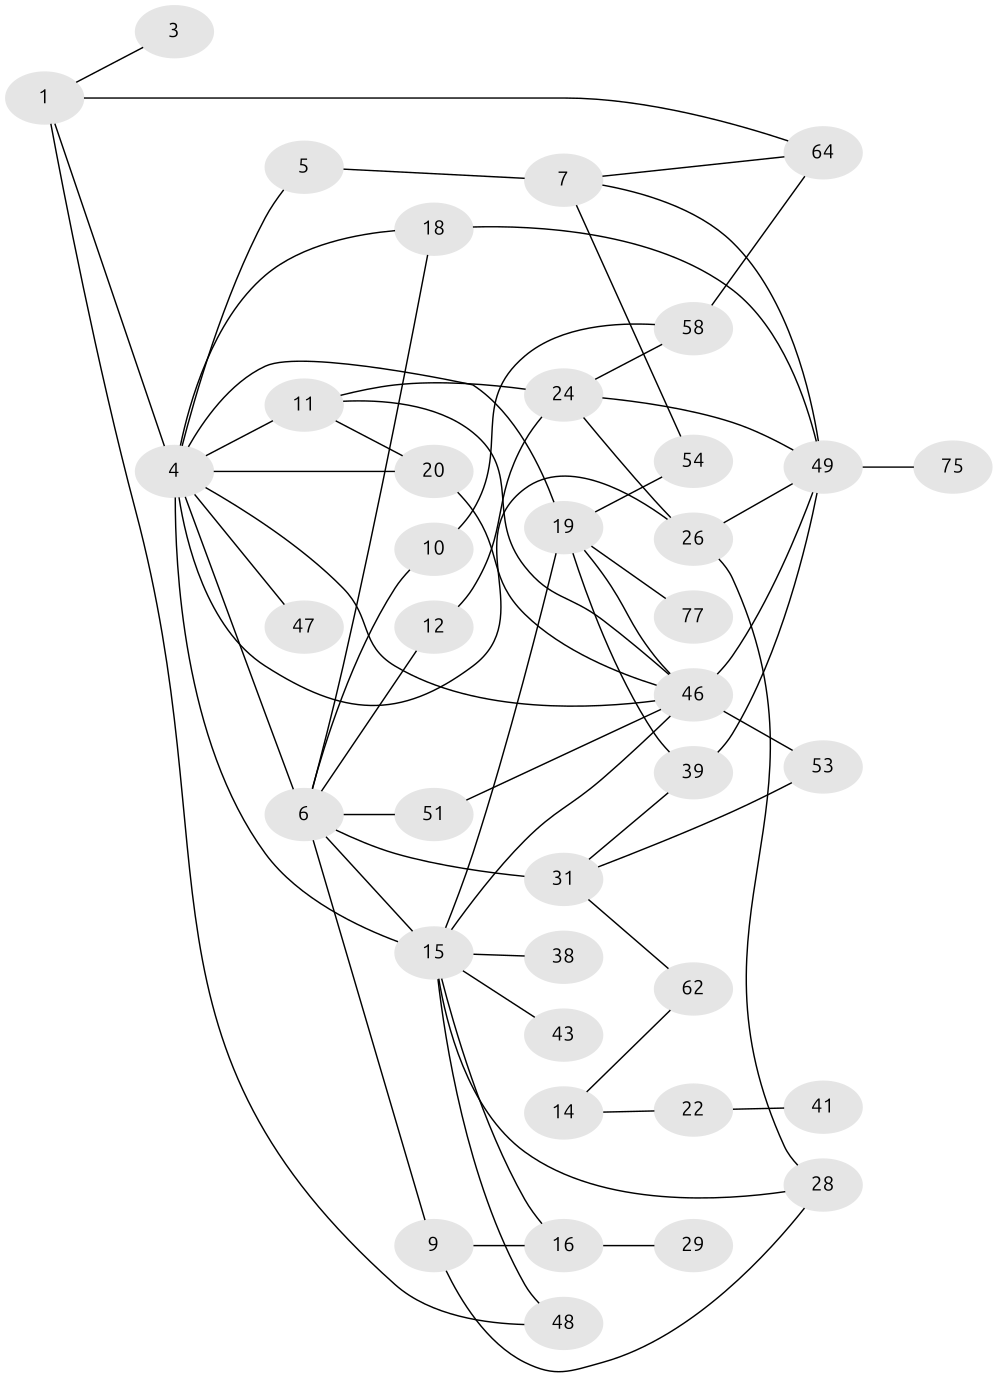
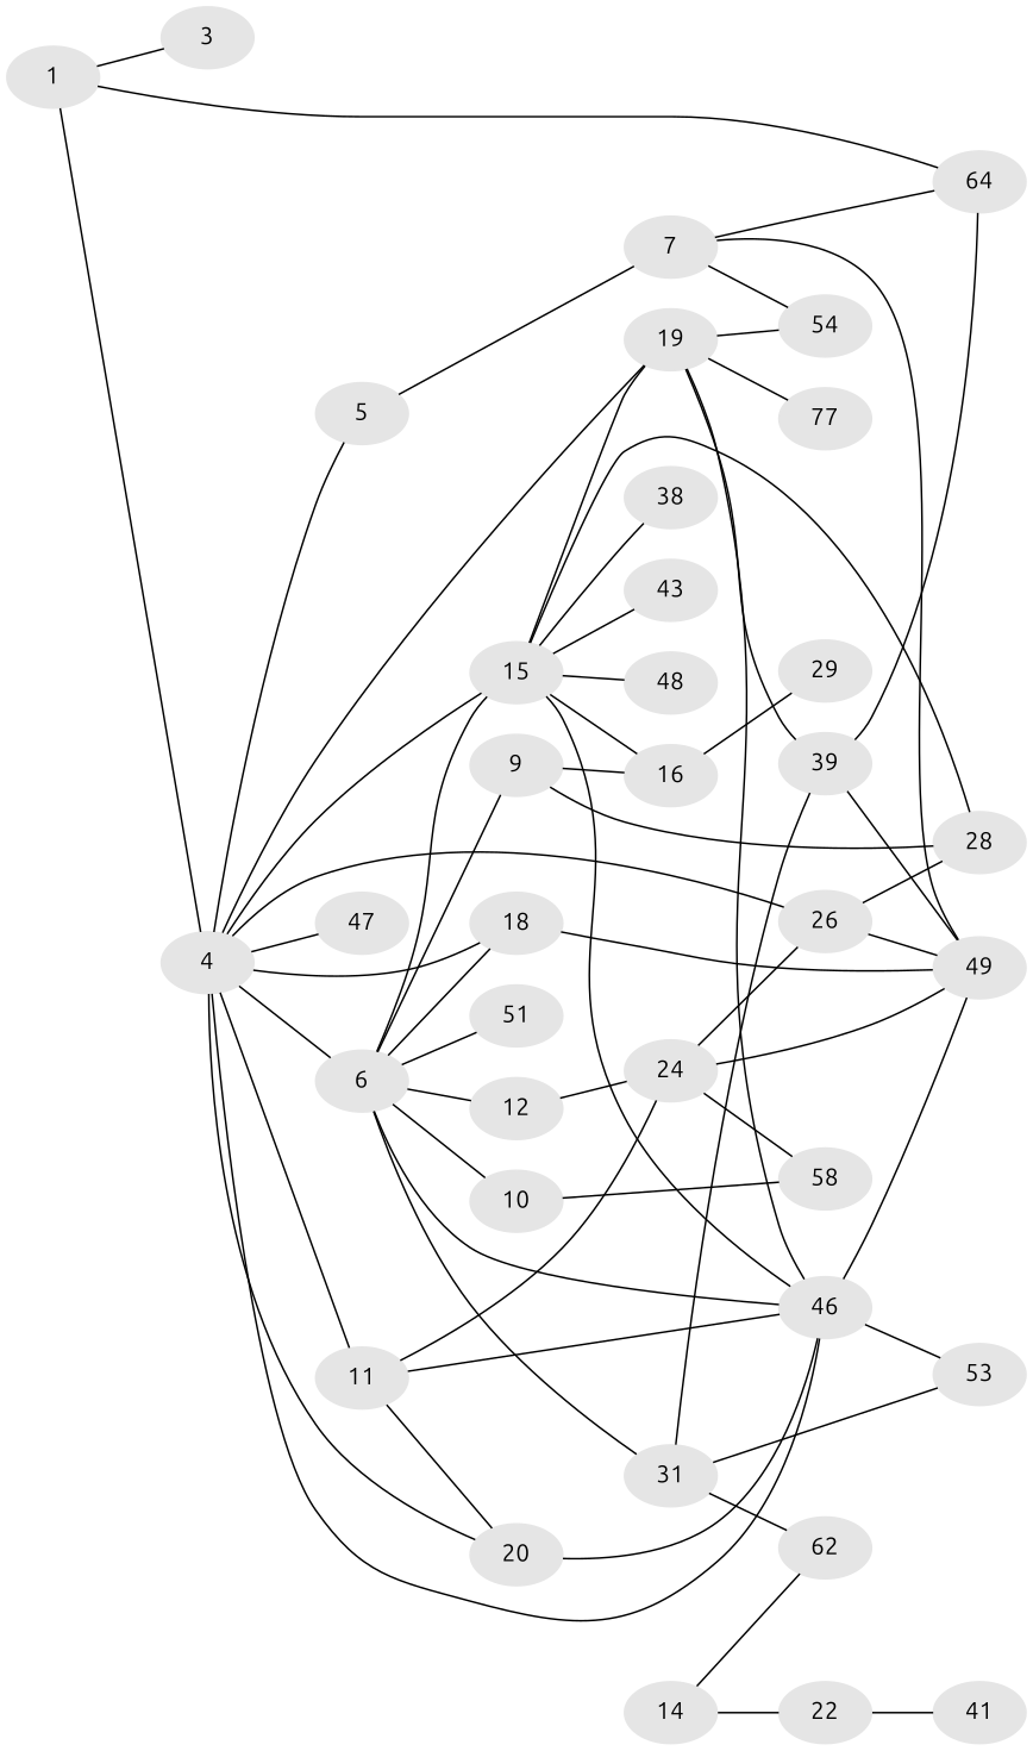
  graph {
    fontname=Ubuntu
    rankdir=LR
    node [color=gray90 fontname=Ubuntu style=filled]
    edge [fontname=Ubuntu]
    1 [super="+8+69+30+2"]
    3
    4 [super="+21+17+66"]
    48 [super="+60"]
    64
    5 [super="+59"]
    6 [super="+13"]
    11
    15 [super="+23"]
    18
    19 [super="+44+34"]
    20 [super="+73"]
    26 [super="+40"]
    46 [super="+52+67"]
    47
    7
    9
    10
    12
    31 [super="+50"]
    51
    24 [super="+71"]
    16
    28
    38
    43
    49 [super="+57"]
    54
    39 [super="+55"]
    77
    53 [super="+68"]
    58
    14 [super="+36"]
    22 [super="+33"]
    62 [super="+70"]
-   75
    29
    41 [super="+63"]
    1 -- 3 [weight=2]
    1 -- 4
-   1 -- 48
    1 -- 64
    4 -- 5
    4 -- 6
    4 -- 11
    4 -- 15
    4 -- 18
    4 -- 19
    4 -- 20 [weight=2]
    4 -- 26
    4 -- 46
    4 -- 47
    5 -- 7
    6 -- 15 [weight=2]
    6 -- 18
-   51 -- 46
+   6 -- 46
    6 -- 9
    6 -- 10
    6 -- 12
    6 -- 31
    6 -- 51
    11 -- 20
    11 -- 46
    11 -- 24
    15 -- 48
    15 -- 19 [weight=2]
    15 -- 46
    15 -- 16 [weight=2]
    15 -- 28
    15 -- 38
    15 -- 43
    18 -- 49
    19 -- 46
    19 -- 54
    19 -- 39
    19 -- 77
    20 -- 46
    26 -- 28
    26 -- 49
    46 -- 49
    46 -- 53
    7 -- 64
    7 -- 49
    7 -- 54
    9 -- 16
    9 -- 28
    10 -- 58
    12 -- 24
    31 -- 39
    31 -- 53
    31 -- 62
    24 -- 26
    24 -- 49
    24 -- 58
    16 -- 29
-   49 -- 75
-   58 -- 64
+   39 -- 64
    39 -- 49
    14 -- 22
    14 -- 62
    22 -- 41
  }
